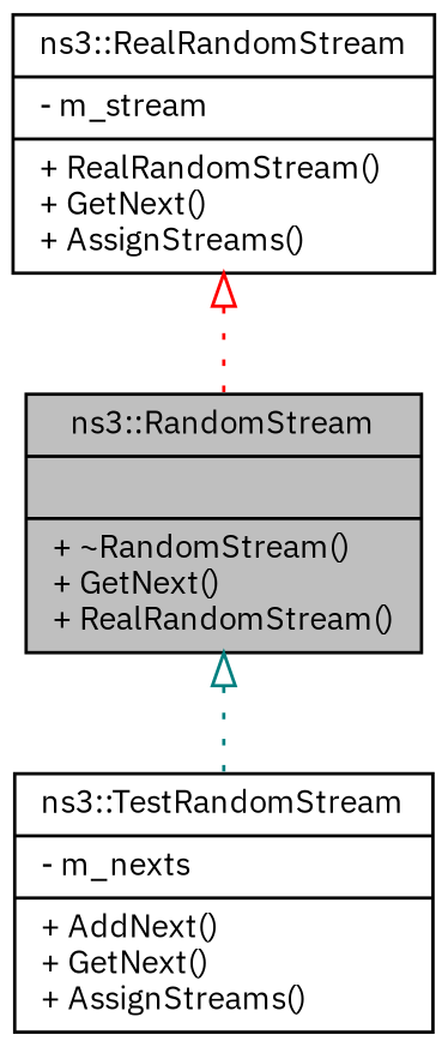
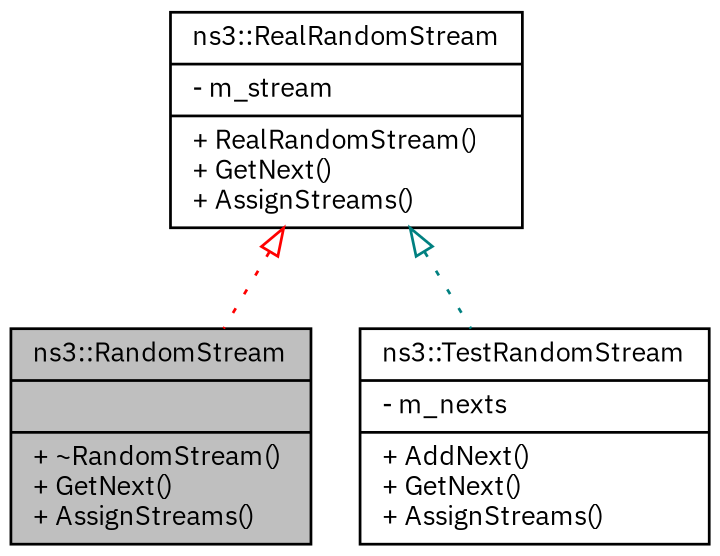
  digraph {
    fontname="IBM Plex Sans"
    node [color=black fillcolor=white fontname="IBM Plex Sans" fontsize=10 shape=record style=filled]
    edge [arrowtail=onormal dir=back fontname="IBM Plex Sans" fontsize=10 labelfontname=Helvetica labelfontsize=10 style=dotted]
-   n1 [fillcolor=grey75 fontcolor=black height=0.2 label="{ns3::RandomStream\n||+ ~RandomStream()\l+ GetNext()\l+ RealRandomStream()\l}" width=0.4]
+   n1 [fillcolor=grey75 fontcolor=black height=0.2 label="{ns3::RandomStream\n||+ ~RandomStream()\l+ GetNext()\l+ AssignStreams()\l}" width=0.4]
    n2 [height=0.2 label="{ns3::TestRandomStream\n|- m_nexts\l|+ AddNext()\l+ GetNext()\l+ AssignStreams()\l}" width=0.4]
    n3 [height=0.2 label="{ns3::RealRandomStream\n|- m_stream\l|+ RealRandomStream()\l+ GetNext()\l+ AssignStreams()\l}" width=0.4]
-   n1 -> n2 [color=teal]
+   n3 -> n2 [color=teal]
    n3 -> n1 [color=red]
  }
